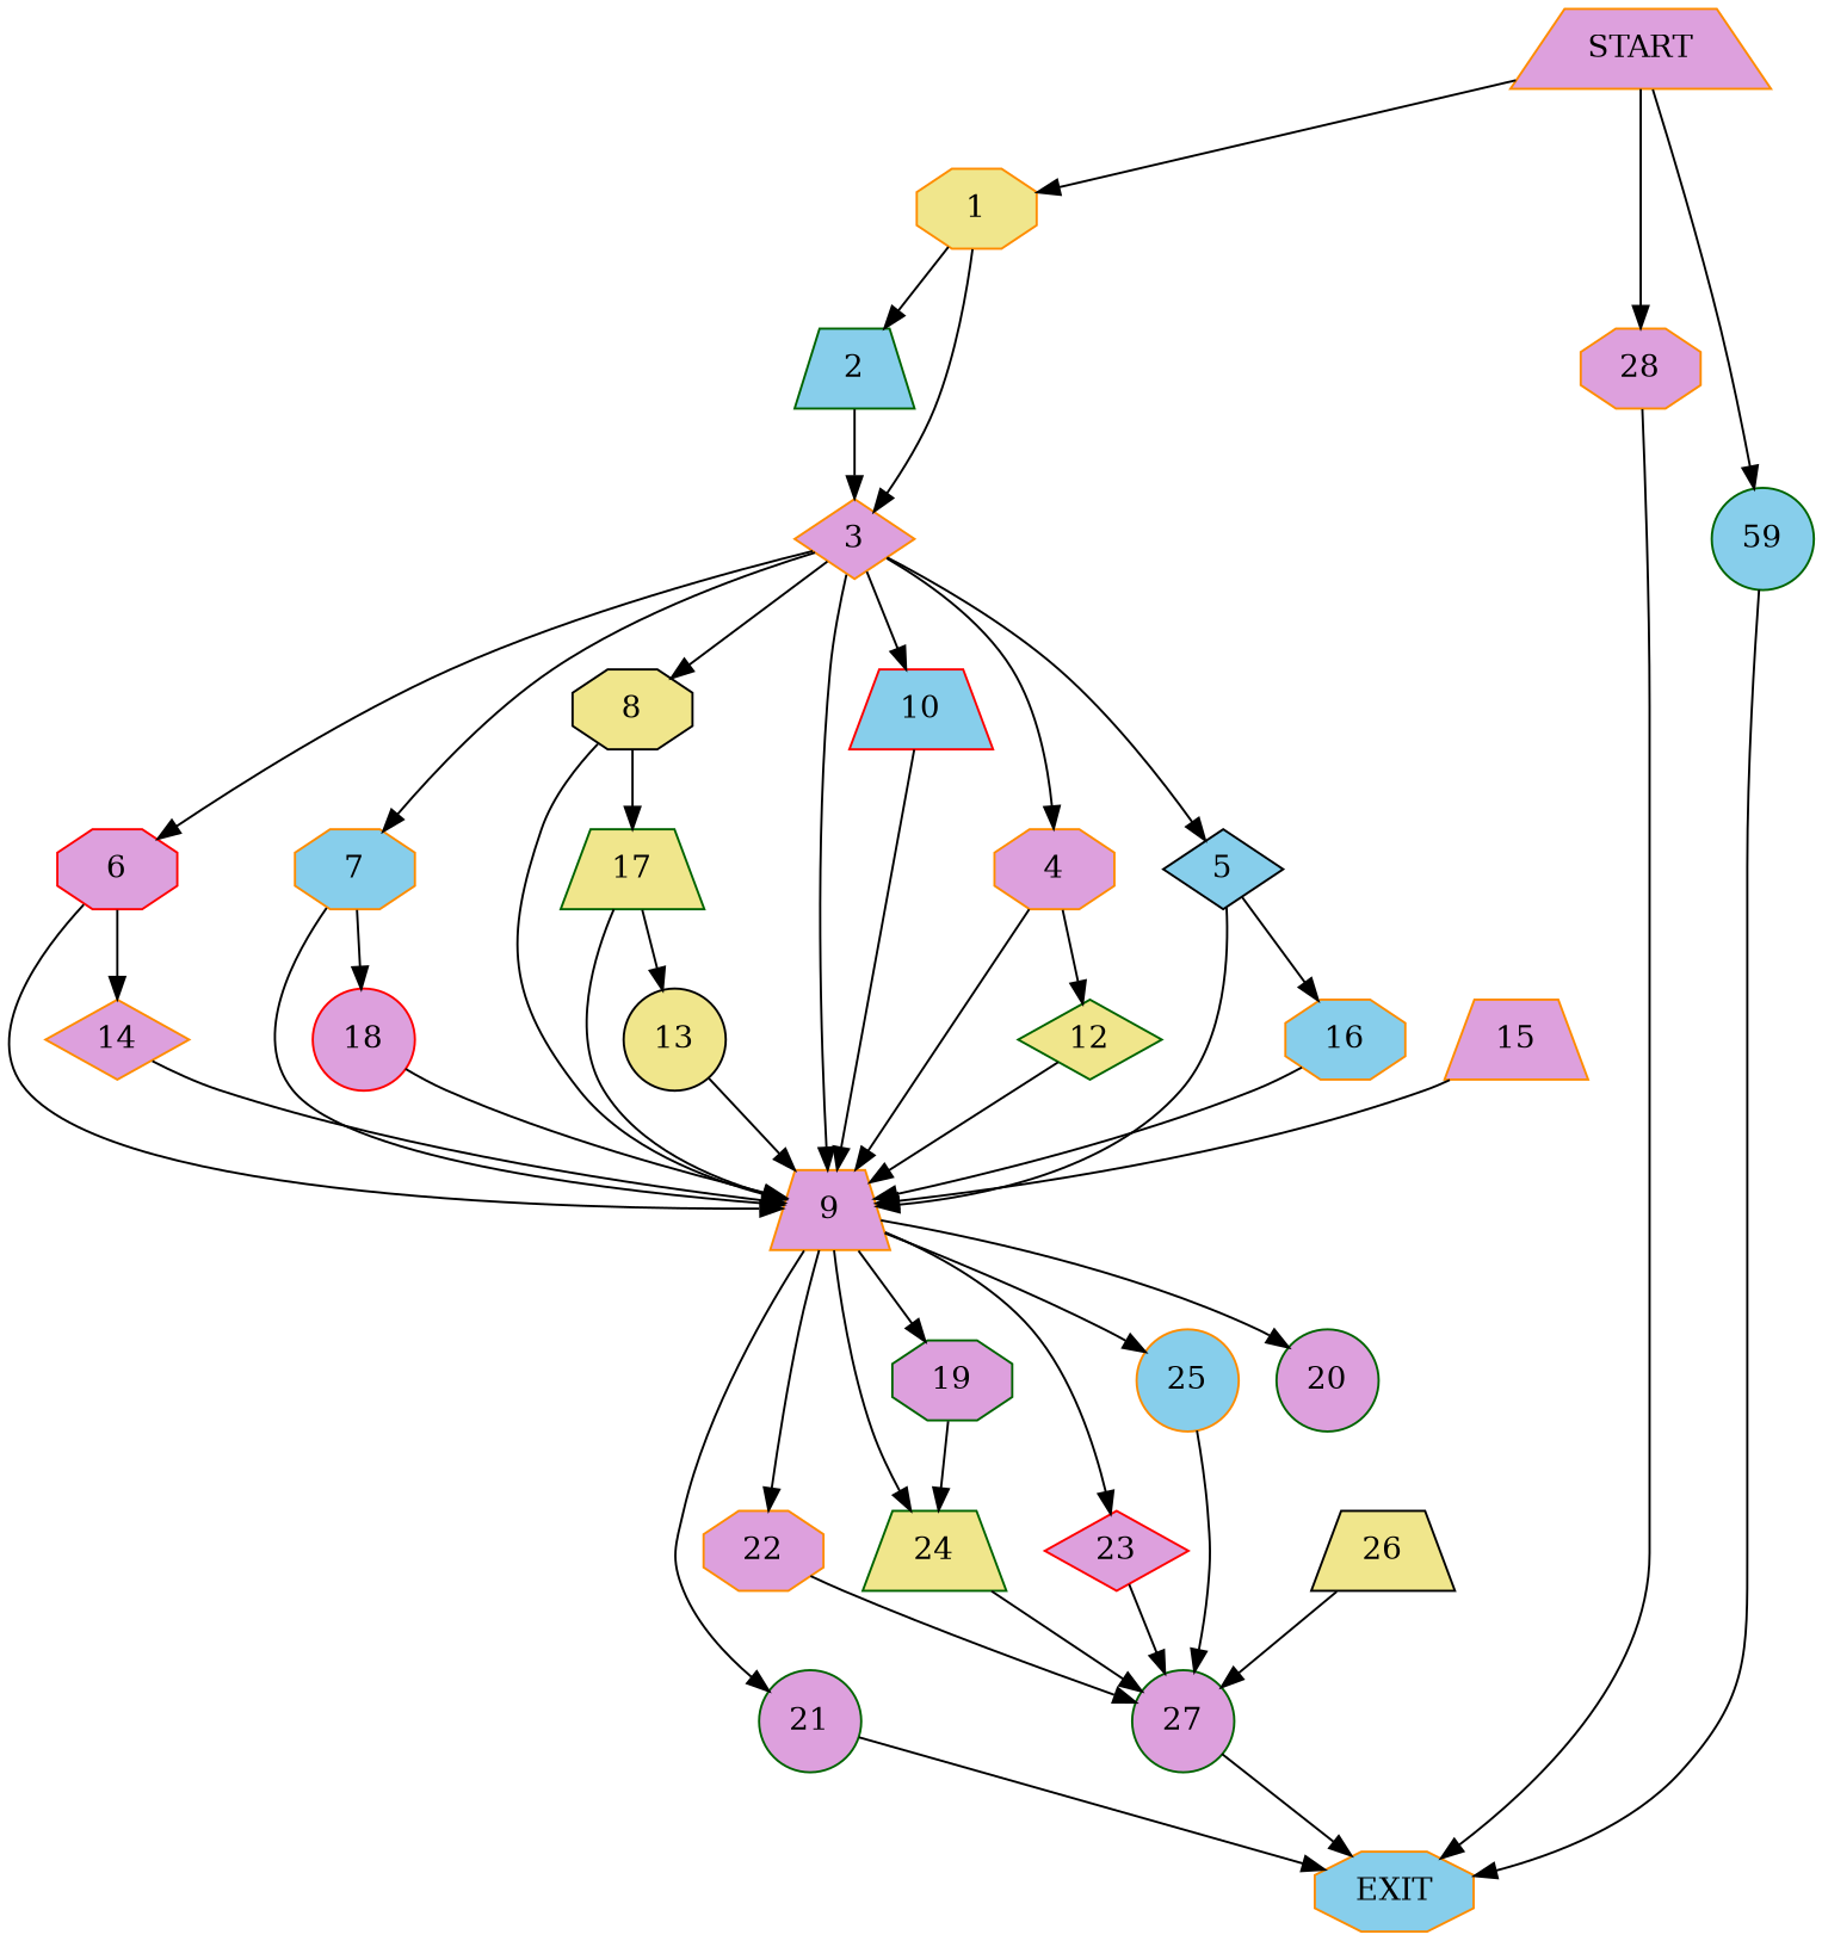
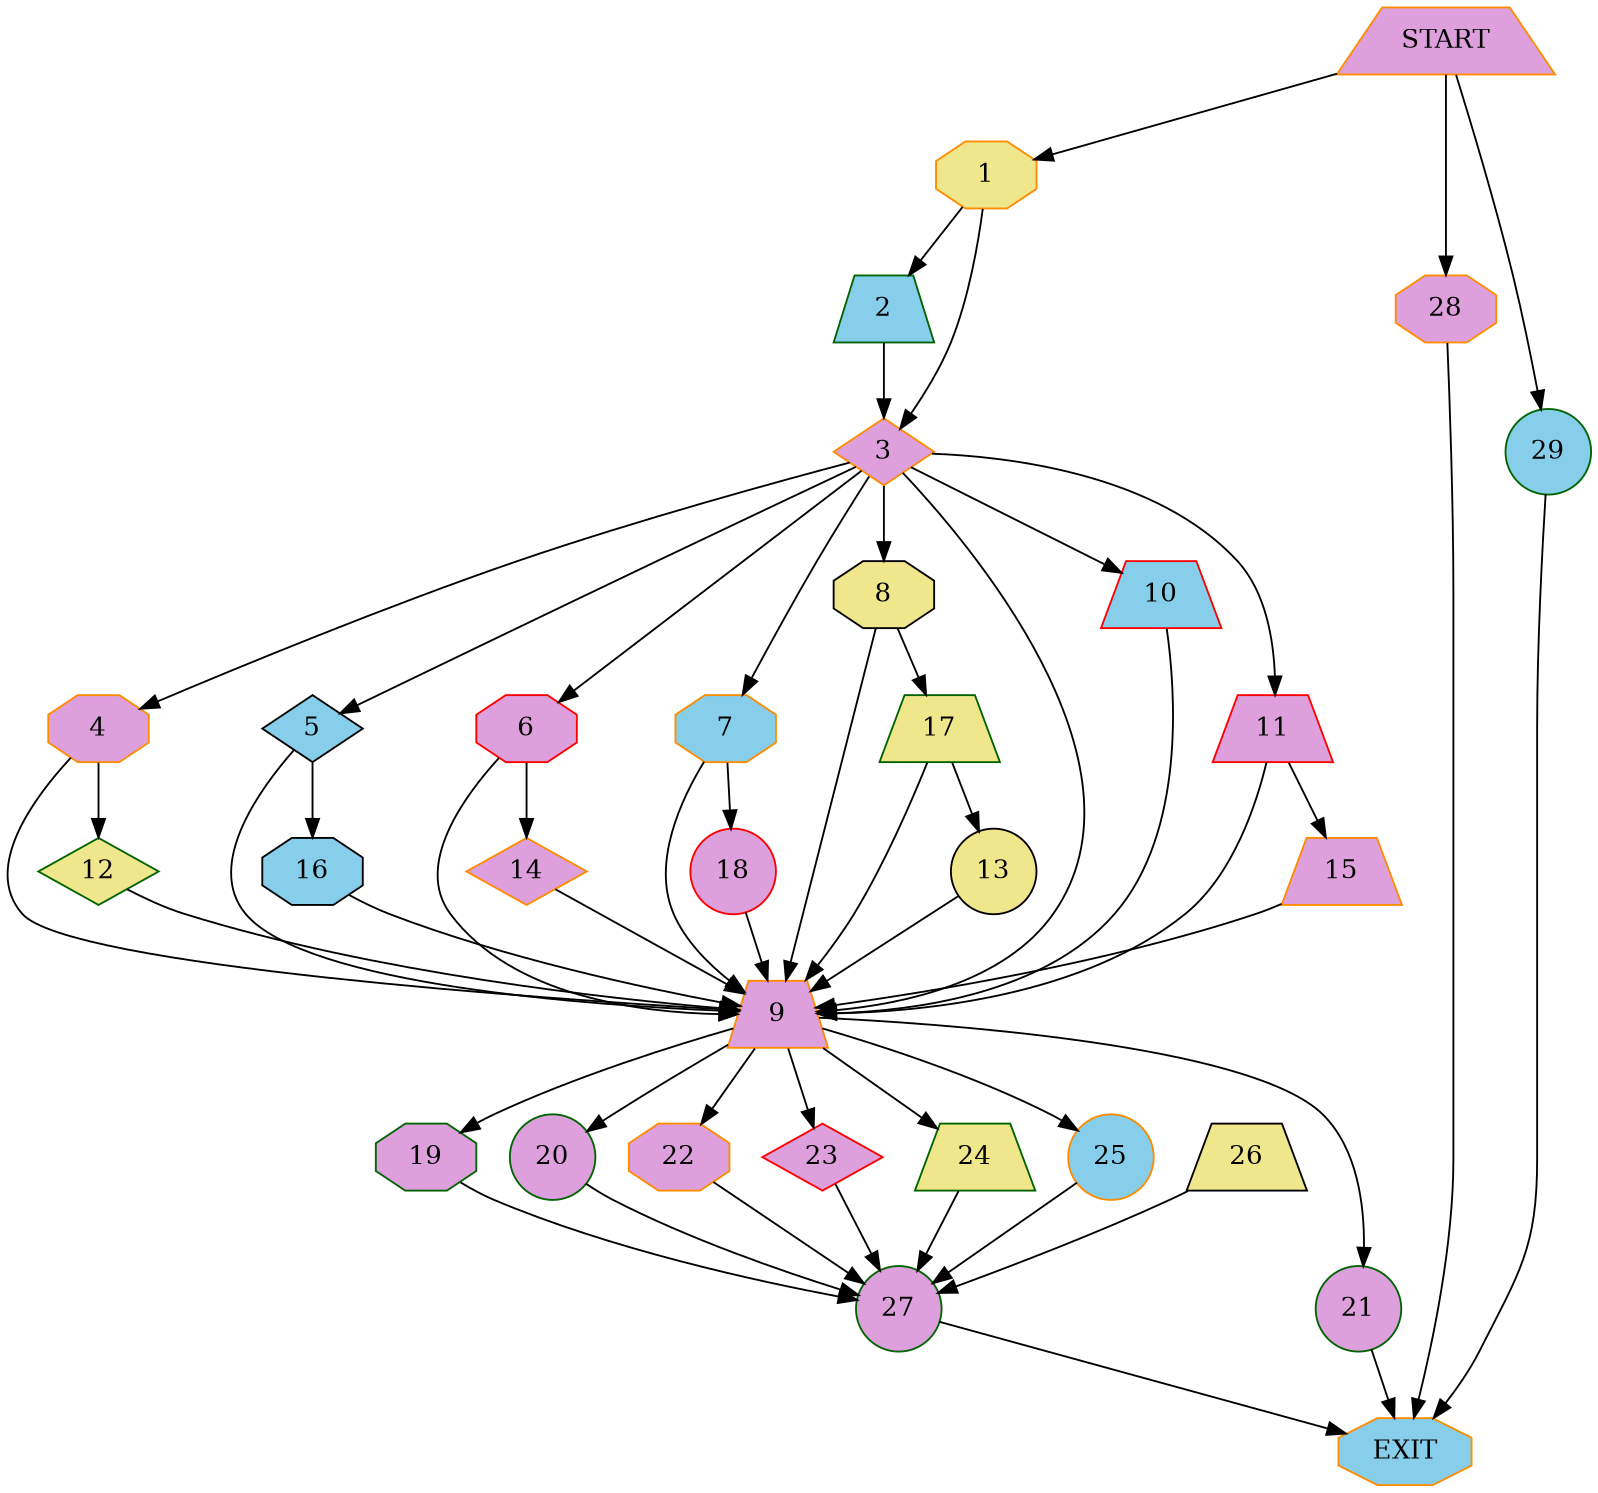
  digraph {
    node [color=darkorange fillcolor=plum shape=octagon style=filled]
    n1 [label=START shape=trapezium]
    1 [fillcolor=khaki]
    28
-   29 [color=darkgreen fillcolor=skyblue shape=circle label=59]
+   29 [color=darkgreen fillcolor=skyblue shape=circle]
    2 [color=darkgreen fillcolor=skyblue shape=trapezium]
    3 [shape=diamond]
    n7 [fillcolor=skyblue label=EXIT]
    4
    5 [color=black fillcolor=skyblue shape=diamond]
    6 [color=red]
    7 [fillcolor=skyblue]
    8 [color=black fillcolor=khaki]
    9 [shape=trapezium]
    10 [color=red fillcolor=skyblue shape=trapezium]
+   11 [color=red shape=trapezium]
    12 [color=darkgreen fillcolor=khaki shape=diamond]
-   16 [fillcolor=skyblue]
+   16 [color=black fillcolor=skyblue]
    14 [shape=diamond]
    18 [color=red shape=circle]
    17 [color=darkgreen fillcolor=khaki shape=trapezium]
    19 [color=darkgreen]
    20 [color=darkgreen shape=circle]
    21 [color=darkgreen shape=circle]
    22
    23 [color=red shape=diamond]
    24 [color=darkgreen fillcolor=khaki shape=trapezium]
    25 [fillcolor=skyblue shape=circle]
    15 [shape=trapezium]
    13 [color=black fillcolor=khaki shape=circle]
    27 [color=darkgreen shape=circle]
    26 [color=black fillcolor=khaki shape=trapezium]
    n1 -> 1
    n1 -> 28
    n1 -> 29
    1 -> 2
    1 -> 3
    28 -> n7
    29 -> n7
    2 -> 3
    3 -> 4
    3 -> 5
    3 -> 6
    3 -> 7
    3 -> 8
    3 -> 9
    3 -> 10
+   3 -> 11
    4 -> 9
    4 -> 12
    5 -> 9
    5 -> 16
    6 -> 9
    6 -> 14
    7 -> 9
    7 -> 18
    8 -> 9
    8 -> 17
    9 -> 19
    9 -> 20
    9 -> 21
    9 -> 22
    9 -> 23
    9 -> 24
    9 -> 25
    10 -> 9
+   11 -> 9
+   11 -> 15
    12 -> 9
    16 -> 9
    14 -> 9
    18 -> 9
    17 -> 9
    17 -> 13
-   19 -> 24
+   19 -> 27
+   20 -> 27
    21 -> n7
    22 -> 27
    23 -> 27
    24 -> 27
    25 -> 27
    15 -> 9
    13 -> 9
    27 -> n7
    26 -> 27
  }
